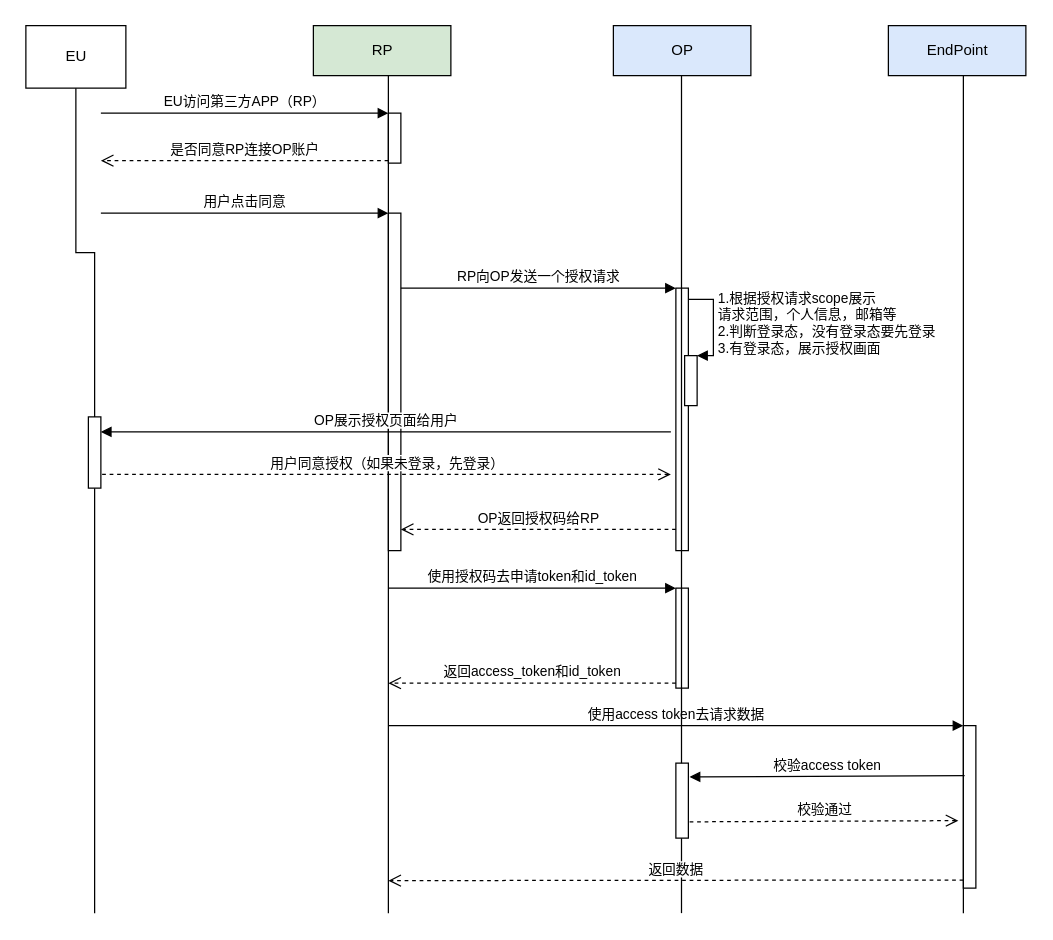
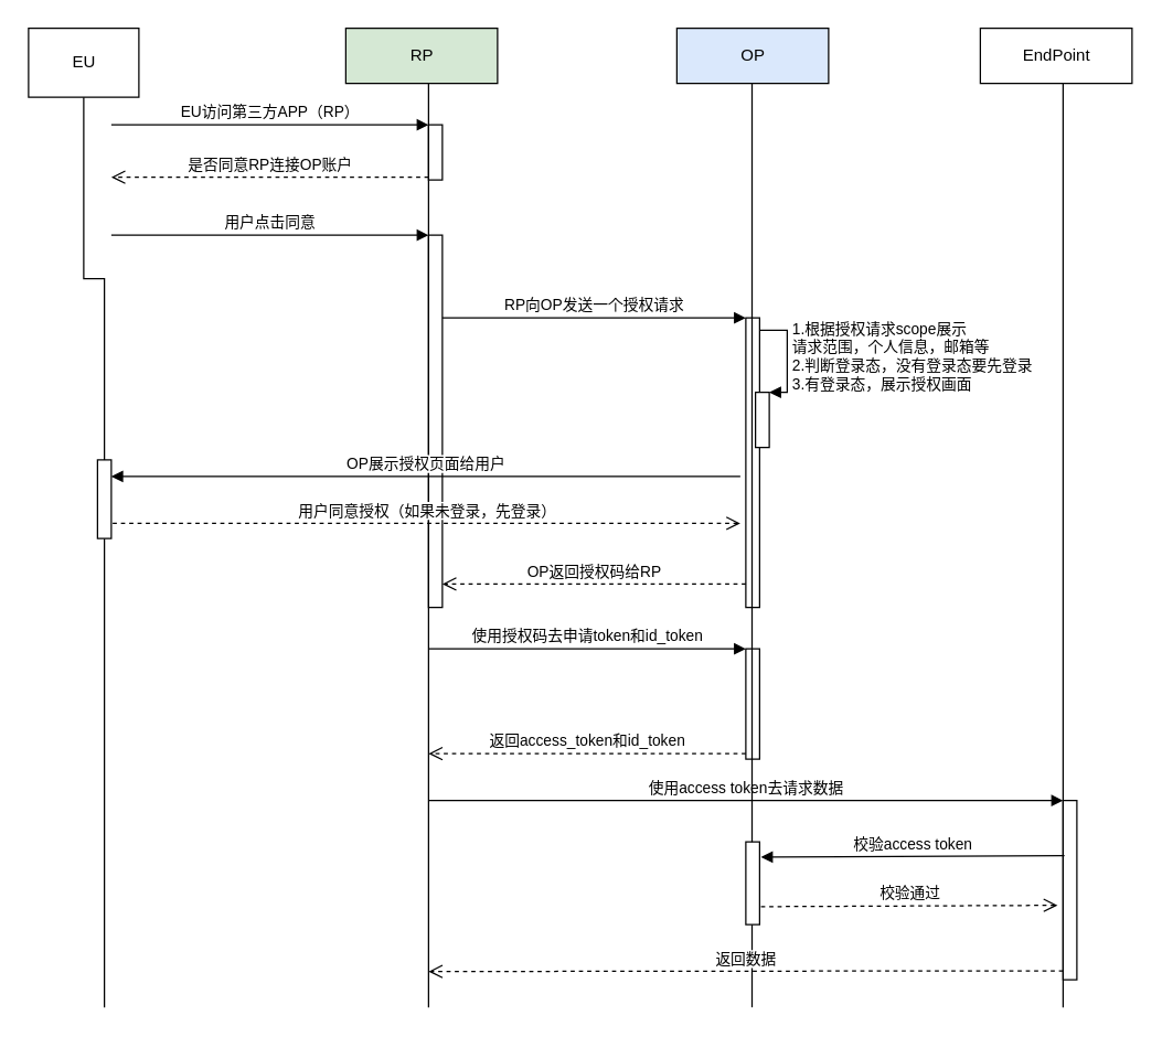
  <mxCell id="0" />
  <mxCell id="1" parent="0" />
  <mxCell id="2" value="" style="edgeStyle=orthogonalEdgeStyle;rounded=0;orthogonalLoop=1;jettySize=auto;html=1;endArrow=none;endFill=0;" edge="1" parent="1" source="19"><mxGeometry relative="1" as="geometry"><mxPoint x="75" y="730" as="targetPoint" /></mxGeometry></mxCell>
  <mxCell id="3" value="EU" style="html=1;" vertex="1" parent="1"><mxGeometry x="20" y="20" width="80" height="50" as="geometry" /></mxCell>
  <mxCell id="4" value="RP" style="html=1;fillColor=#d5e8d4;" vertex="1" parent="1"><mxGeometry x="250" y="20" width="110" height="40" as="geometry" /></mxCell>
  <mxCell id="5" value="OP" style="html=1;fillColor=#dae8fc;" vertex="1" parent="1"><mxGeometry x="490" y="20" width="110" height="40" as="geometry" /></mxCell>
- <mxCell id="6" value="EndPoint" style="html=1;fillColor=#dae8fc;" vertex="1" parent="1"><mxGeometry x="710" y="20" width="110" height="40" as="geometry" /></mxCell>
+ <mxCell id="6" value="EndPoint" style="html=1;" vertex="1" parent="1"><mxGeometry x="710" y="20" width="110" height="40" as="geometry" /></mxCell>
  <mxCell id="7" value="" style="edgeStyle=orthogonalEdgeStyle;rounded=0;orthogonalLoop=1;jettySize=auto;html=1;endArrow=none;endFill=0;" edge="1" parent="1"><mxGeometry relative="1" as="geometry"><mxPoint x="310" y="60" as="sourcePoint" /><mxPoint x="310" y="730" as="targetPoint" /></mxGeometry></mxCell>
  <mxCell id="8" value="" style="edgeStyle=orthogonalEdgeStyle;rounded=0;orthogonalLoop=1;jettySize=auto;html=1;endArrow=none;endFill=0;" edge="1" parent="1" source="30"><mxGeometry relative="1" as="geometry"><mxPoint x="544.5" y="60" as="sourcePoint" /><mxPoint x="544.5" y="730" as="targetPoint" /></mxGeometry></mxCell>
  <mxCell id="9" value="" style="edgeStyle=orthogonalEdgeStyle;rounded=0;orthogonalLoop=1;jettySize=auto;html=1;endArrow=none;endFill=0;" edge="1" parent="1"><mxGeometry relative="1" as="geometry"><mxPoint x="770" y="60" as="sourcePoint" /><mxPoint x="770" y="730" as="targetPoint" /></mxGeometry></mxCell>
  <mxCell id="10" value="" style="html=1;points=[];perimeter=orthogonalPerimeter;" vertex="1" parent="1"><mxGeometry x="310" y="90" width="10" height="40" as="geometry" /></mxCell>
  <mxCell id="11" value="EU访问第三方APP（RP）" style="html=1;verticalAlign=bottom;endArrow=block;entryX=0;entryY=0;" edge="1" target="10" parent="1"><mxGeometry relative="1" as="geometry"><mxPoint x="80" y="90" as="sourcePoint" /></mxGeometry></mxCell>
  <mxCell id="12" value="是否同意RP连接OP账户" style="html=1;verticalAlign=bottom;endArrow=open;dashed=1;endSize=8;exitX=0;exitY=0.95;" edge="1" source="10" parent="1"><mxGeometry relative="1" as="geometry"><mxPoint x="80" y="128" as="targetPoint" /></mxGeometry></mxCell>
  <mxCell id="13" value="" style="html=1;points=[];perimeter=orthogonalPerimeter;" vertex="1" parent="1"><mxGeometry x="310" y="170" width="10" height="270" as="geometry" /></mxCell>
  <mxCell id="14" value="用户点击同意" style="html=1;verticalAlign=bottom;endArrow=block;entryX=0;entryY=0;" edge="1" parent="1" target="13"><mxGeometry relative="1" as="geometry"><mxPoint x="80" y="170" as="sourcePoint" /></mxGeometry></mxCell>
  <mxCell id="15" value="" style="html=1;points=[];perimeter=orthogonalPerimeter;" vertex="1" parent="1"><mxGeometry x="540" y="230" width="10" height="210" as="geometry" /></mxCell>
  <mxCell id="16" value="RP向OP发送一个授权请求" style="html=1;verticalAlign=bottom;endArrow=block;entryX=0;entryY=0;" edge="1" parent="1" target="15"><mxGeometry relative="1" as="geometry"><mxPoint x="320" y="230" as="sourcePoint" /></mxGeometry></mxCell>
  <mxCell id="17" value="" style="html=1;points=[];perimeter=orthogonalPerimeter;" vertex="1" parent="1"><mxGeometry x="547" y="284" width="10" height="40" as="geometry" /></mxCell>
  <mxCell id="18" value="1.根据授权请求scope展示&lt;br&gt;请求范围，个人信息，邮箱等&lt;br&gt;2.判断登录态，没有登录态要先登录&lt;br&gt;3.有登录态，展示授权画面" style="edgeStyle=orthogonalEdgeStyle;html=1;align=left;spacingLeft=2;endArrow=block;rounded=0;entryX=1;entryY=0;" edge="1" target="17" parent="1"><mxGeometry relative="1" as="geometry"><mxPoint x="550" y="239" as="sourcePoint" /><Array as="points"><mxPoint x="570" y="239" /><mxPoint x="570" y="284" /></Array></mxGeometry></mxCell>
  <mxCell id="19" value="" style="html=1;points=[];perimeter=orthogonalPerimeter;" vertex="1" parent="1"><mxGeometry x="70" y="333" width="10" height="57" as="geometry" /></mxCell>
  <mxCell id="20" value="" style="edgeStyle=orthogonalEdgeStyle;rounded=0;orthogonalLoop=1;jettySize=auto;html=1;endArrow=none;endFill=0;" edge="1" parent="1" source="3" target="19"><mxGeometry relative="1" as="geometry"><mxPoint x="75" y="60" as="sourcePoint" /><mxPoint x="75" y="730" as="targetPoint" /></mxGeometry></mxCell>
  <mxCell id="21" value="OP展示授权页面给用户" style="html=1;verticalAlign=bottom;endArrow=block;entryX=1;entryY=0.211;entryDx=0;entryDy=0;entryPerimeter=0;" edge="1" parent="1" target="19"><mxGeometry relative="1" as="geometry"><mxPoint x="536" y="345" as="sourcePoint" /><mxPoint x="550" y="240" as="targetPoint" /></mxGeometry></mxCell>
  <mxCell id="22" value="用户同意授权（如果未登录，先登录）" style="html=1;verticalAlign=bottom;endArrow=open;dashed=1;endSize=8;exitX=1.1;exitY=0.807;exitDx=0;exitDy=0;exitPerimeter=0;" edge="1" parent="1" source="19"><mxGeometry relative="1" as="geometry"><mxPoint x="536" y="379" as="targetPoint" /><mxPoint x="320" y="138" as="sourcePoint" /></mxGeometry></mxCell>
  <mxCell id="23" value="OP返回授权码给RP" style="html=1;verticalAlign=bottom;endArrow=open;dashed=1;endSize=8;exitX=0;exitY=0.95;" edge="1" parent="1"><mxGeometry relative="1" as="geometry"><mxPoint x="320" y="423" as="targetPoint" /><mxPoint x="540" y="423" as="sourcePoint" /></mxGeometry></mxCell>
  <mxCell id="24" value="" style="html=1;points=[];perimeter=orthogonalPerimeter;" vertex="1" parent="1"><mxGeometry x="540" y="470" width="10" height="80" as="geometry" /></mxCell>
  <mxCell id="25" value="使用授权码去申请token和id_token" style="html=1;verticalAlign=bottom;endArrow=block;entryX=0;entryY=0;" edge="1" target="24" parent="1"><mxGeometry relative="1" as="geometry"><mxPoint x="310" y="470" as="sourcePoint" /></mxGeometry></mxCell>
  <mxCell id="26" value="返回access_token和id_token" style="html=1;verticalAlign=bottom;endArrow=open;dashed=1;endSize=8;exitX=0;exitY=0.95;" edge="1" source="24" parent="1"><mxGeometry relative="1" as="geometry"><mxPoint x="310" y="546" as="targetPoint" /></mxGeometry></mxCell>
  <mxCell id="27" value="" style="html=1;points=[];perimeter=orthogonalPerimeter;" vertex="1" parent="1"><mxGeometry x="770" y="580" width="10" height="130" as="geometry" /></mxCell>
  <mxCell id="28" value="使用access token去请求数据" style="html=1;verticalAlign=bottom;endArrow=block;entryX=0;entryY=0;" edge="1" parent="1" target="27"><mxGeometry relative="1" as="geometry"><mxPoint x="310" y="580" as="sourcePoint" /></mxGeometry></mxCell>
  <mxCell id="29" value="返回数据" style="html=1;verticalAlign=bottom;endArrow=open;dashed=1;endSize=8;exitX=0;exitY=0.95;" edge="1" parent="1" source="27"><mxGeometry relative="1" as="geometry"><mxPoint x="310" y="704" as="targetPoint" /></mxGeometry></mxCell>
  <mxCell id="30" value="" style="html=1;points=[];perimeter=orthogonalPerimeter;" vertex="1" parent="1"><mxGeometry x="540" y="610" width="10" height="60" as="geometry" /></mxCell>
  <mxCell id="31" value="" style="edgeStyle=orthogonalEdgeStyle;rounded=0;orthogonalLoop=1;jettySize=auto;html=1;endArrow=none;endFill=0;" edge="1" parent="1" target="30"><mxGeometry relative="1" as="geometry"><mxPoint x="544.5" y="60" as="sourcePoint" /><mxPoint x="544.5" y="730" as="targetPoint" /></mxGeometry></mxCell>
  <mxCell id="32" value="校验access token" style="html=1;verticalAlign=bottom;endArrow=block;entryX=1.1;entryY=0.3;entryDx=0;entryDy=0;entryPerimeter=0;exitX=0.1;exitY=0.362;exitDx=0;exitDy=0;exitPerimeter=0;" edge="1" parent="1"><mxGeometry relative="1" as="geometry"><mxPoint x="771" y="620.06" as="sourcePoint" /><mxPoint x="551" y="621" as="targetPoint" /></mxGeometry></mxCell>
  <mxCell id="33" value="校验通过" style="html=1;verticalAlign=bottom;endArrow=open;dashed=1;endSize=8;exitX=1.1;exitY=0.783;exitDx=0;exitDy=0;exitPerimeter=0;" edge="1" parent="1" source="30"><mxGeometry relative="1" as="geometry"><mxPoint x="766" y="656" as="targetPoint" /><mxPoint x="550" y="556" as="sourcePoint" /></mxGeometry></mxCell>
